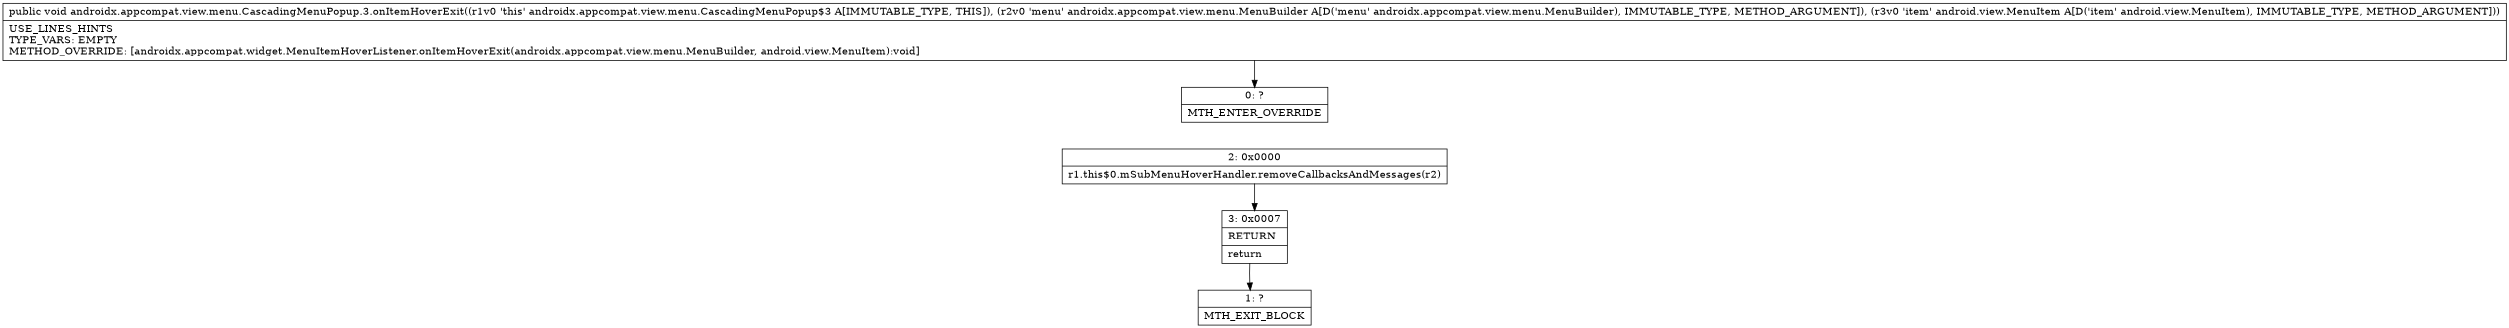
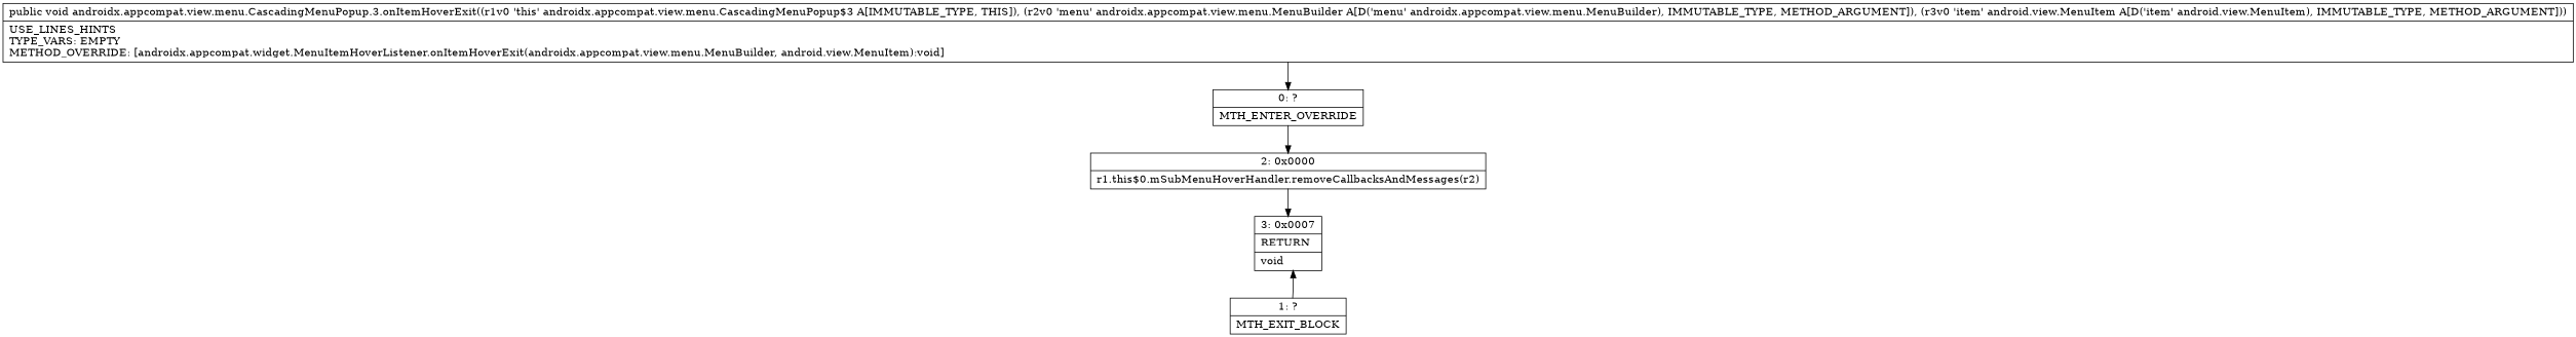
  digraph {
    node [shape=record]
    n1 [label="{0\:\ ?|MTH_ENTER_OVERRIDE\l}"]
    n2 [label="{2\:\ 0x0000|r1.this$0.mSubMenuHoverHandler.removeCallbacksAndMessages(r2)\l}"]
-   n3 [label="{3\:\ 0x0007|RETURN\l|return\l}"]
+   n3 [label="{3\:\ 0x0007|RETURN\l|void\l}"]
    n4 [label="{1\:\ ?|MTH_EXIT_BLOCK\l}"]
    n5 [label="{public void androidx.appcompat.view.menu.CascadingMenuPopup.3.onItemHoverExit((r1v0 'this' androidx.appcompat.view.menu.CascadingMenuPopup$3 A[IMMUTABLE_TYPE, THIS]), (r2v0 'menu' androidx.appcompat.view.menu.MenuBuilder A[D('menu' androidx.appcompat.view.menu.MenuBuilder), IMMUTABLE_TYPE, METHOD_ARGUMENT]), (r3v0 'item' android.view.MenuItem A[D('item' android.view.MenuItem), IMMUTABLE_TYPE, METHOD_ARGUMENT]))  | USE_LINES_HINTS\lTYPE_VARS: EMPTY\lMETHOD_OVERRIDE: [androidx.appcompat.widget.MenuItemHoverListener.onItemHoverExit(androidx.appcompat.view.menu.MenuBuilder, android.view.MenuItem):void]\l}"]
+   n1 -> n2
    n2 -> n3
-   n3 -> n4
+   n4 -> n3
    n5 -> n1
  }
